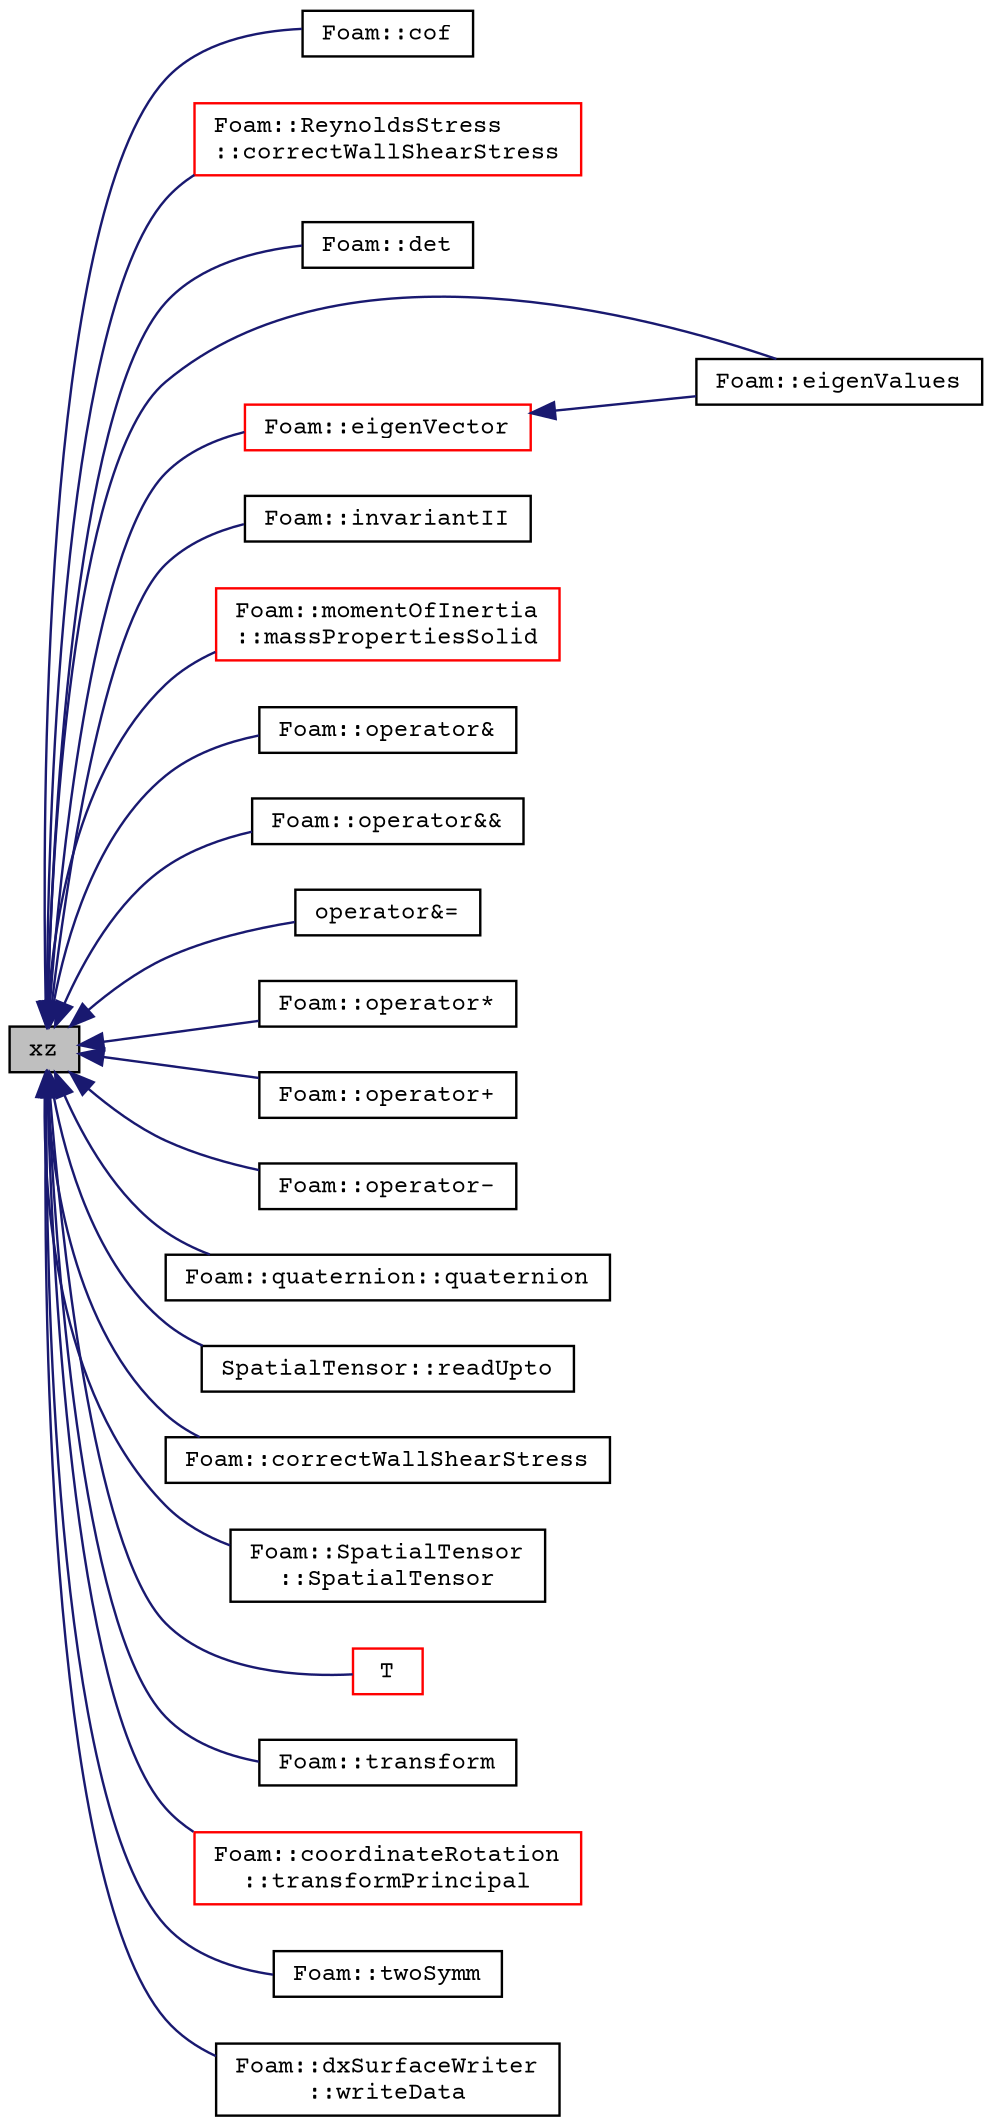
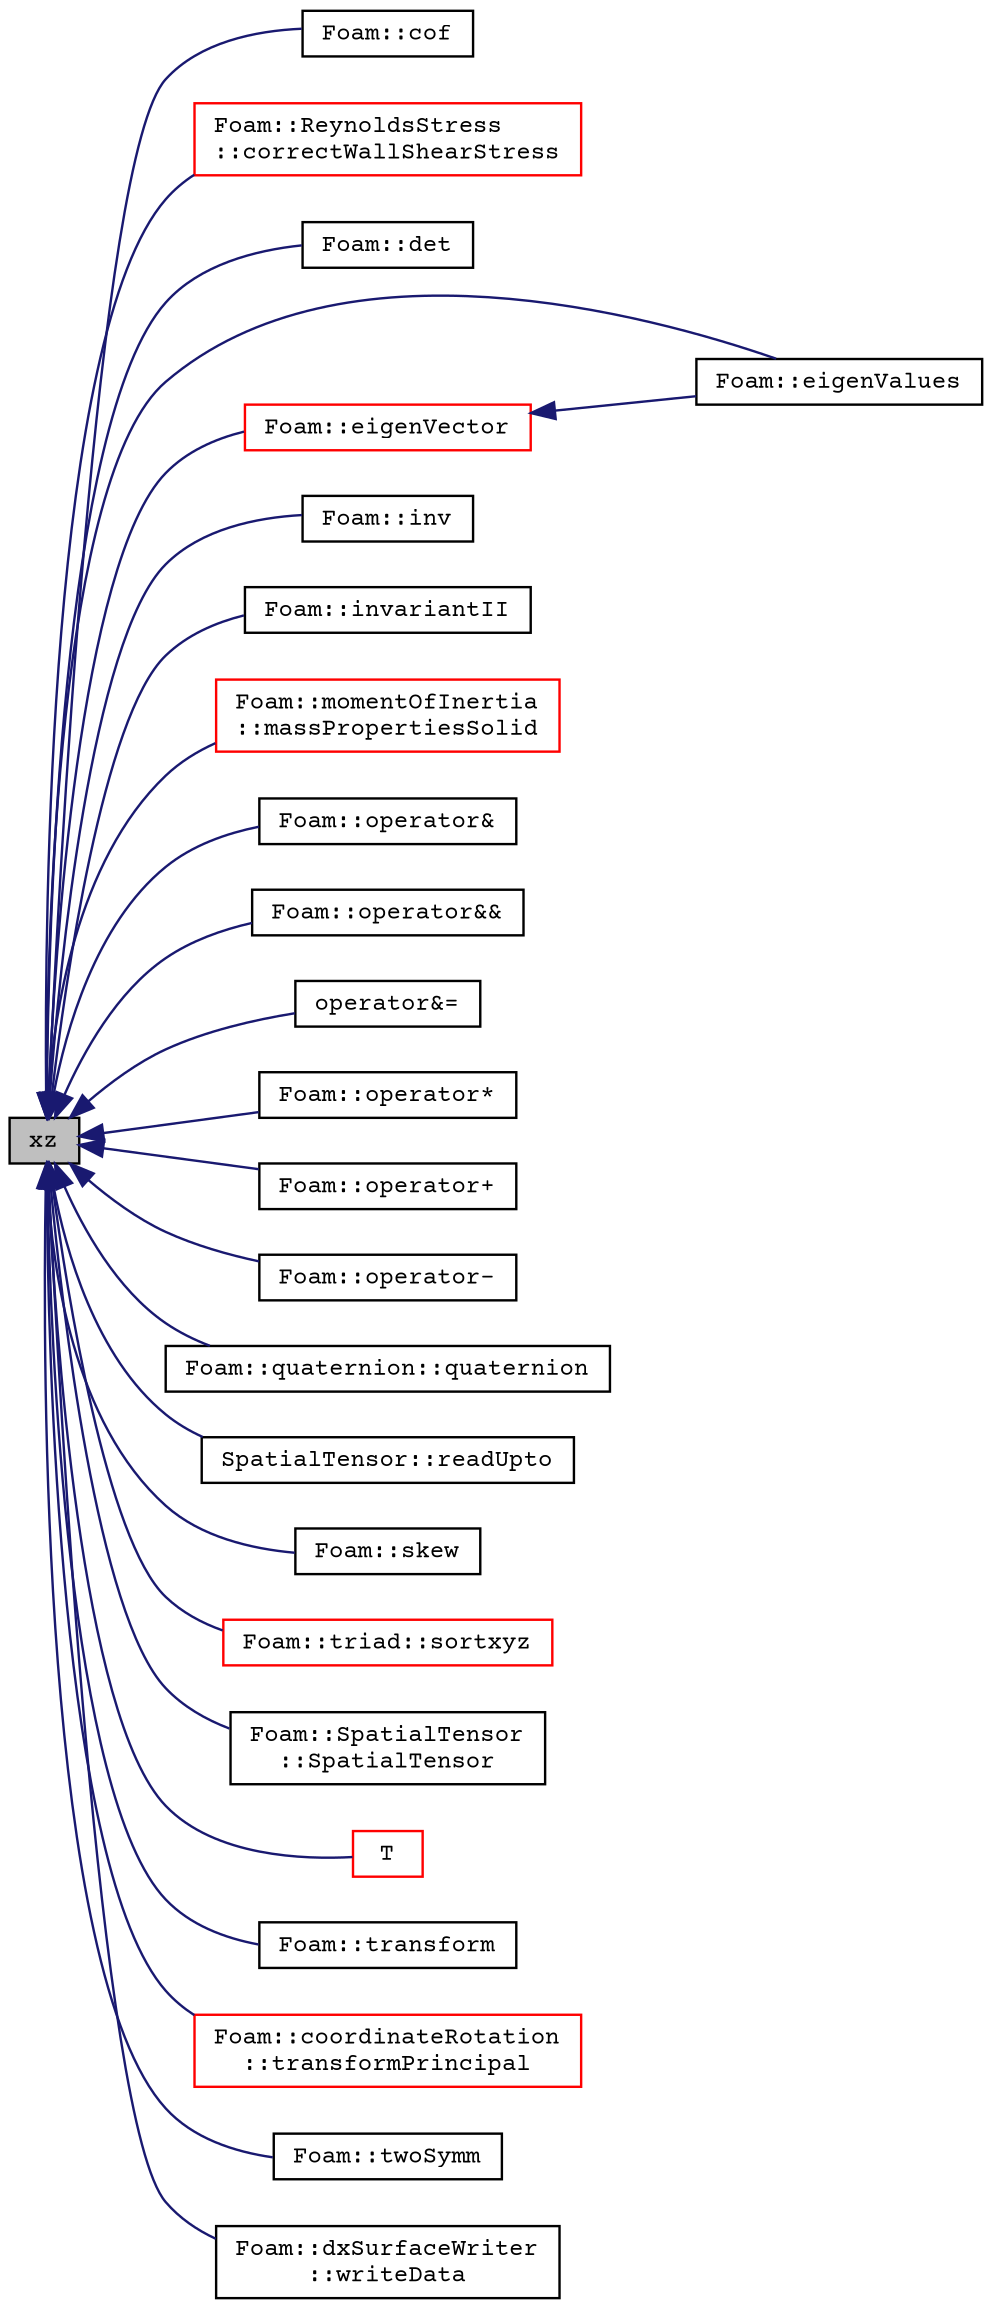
  digraph {
    fontname="Courier Prime"
    rankdir=LR
    node [color=black fontname="Courier Prime" fontsize=10 shape=record]
    edge [color=midnightblue dir=back fontname="Courier Prime" fontsize=10 labelfontname=Helvetica labelfontsize=10 style=solid]
    n1 [fillcolor=grey75 fontcolor=black height=0.2 label=xz style=filled width=0.4]
    n2 [height=0.2 label="Foam::cof" width=0.4]
    n3 [color=red height=0.2 label="Foam::ReynoldsStress\l::correctWallShearStress" width=0.4]
    n4 [height=0.2 label="Foam::det" width=0.4]
    n5 [height=0.2 label="Foam::eigenValues" width=0.4]
    n6 [color=red height=0.2 label="Foam::eigenVector" width=0.4]
+   n7 [height=0.2 label="Foam::inv" width=0.4]
    n8 [height=0.2 label="Foam::invariantII" width=0.4]
    n9 [color=red height=0.2 label="Foam::momentOfInertia\l::massPropertiesSolid" width=0.4]
    n10 [height=0.2 label="Foam::operator&" width=0.4]
    n11 [height=0.2 label="Foam::operator&&" width=0.4]
    n12 [height=0.2 label="operator&=" width=0.4]
    n13 [height=0.2 label="Foam::operator*" width=0.4]
    n14 [height=0.2 label="Foam::operator+" width=0.4]
    n15 [height=0.2 label="Foam::operator-" width=0.4]
    n16 [height=0.2 label="Foam::quaternion::quaternion" width=0.4]
    n17 [height=0.2 label="SpatialTensor::readUpto" width=0.4]
-   n18 [height=0.2 label="Foam::correctWallShearStress" width=0.4]
+   n18 [height=0.2 label="Foam::skew" width=0.4]
+   n19 [color=red height=0.2 label="Foam::triad::sortxyz" width=0.4]
    n20 [height=0.2 label="Foam::SpatialTensor\l::SpatialTensor" width=0.4]
    n21 [color=red height=0.2 label=T width=0.4]
    n22 [height=0.2 label="Foam::transform" width=0.4]
    n23 [color=red height=0.2 label="Foam::coordinateRotation\l::transformPrincipal" width=0.4]
    n24 [height=0.2 label="Foam::twoSymm" width=0.4]
    n25 [height=0.2 label="Foam::dxSurfaceWriter\l::writeData" width=0.4]
    n1 -> n2
    n1 -> n3
    n1 -> n4
    n1 -> n5
    n1 -> n6
+   n1 -> n7
    n1 -> n8
    n1 -> n9
    n1 -> n10
    n1 -> n11
    n1 -> n12
    n1 -> n13
    n1 -> n14
    n1 -> n15
    n1 -> n16
    n1 -> n17
    n1 -> n18
+   n1 -> n19
    n1 -> n20
    n1 -> n21
    n1 -> n22
    n1 -> n23
    n1 -> n24
    n1 -> n25
    n6 -> n5
  }
